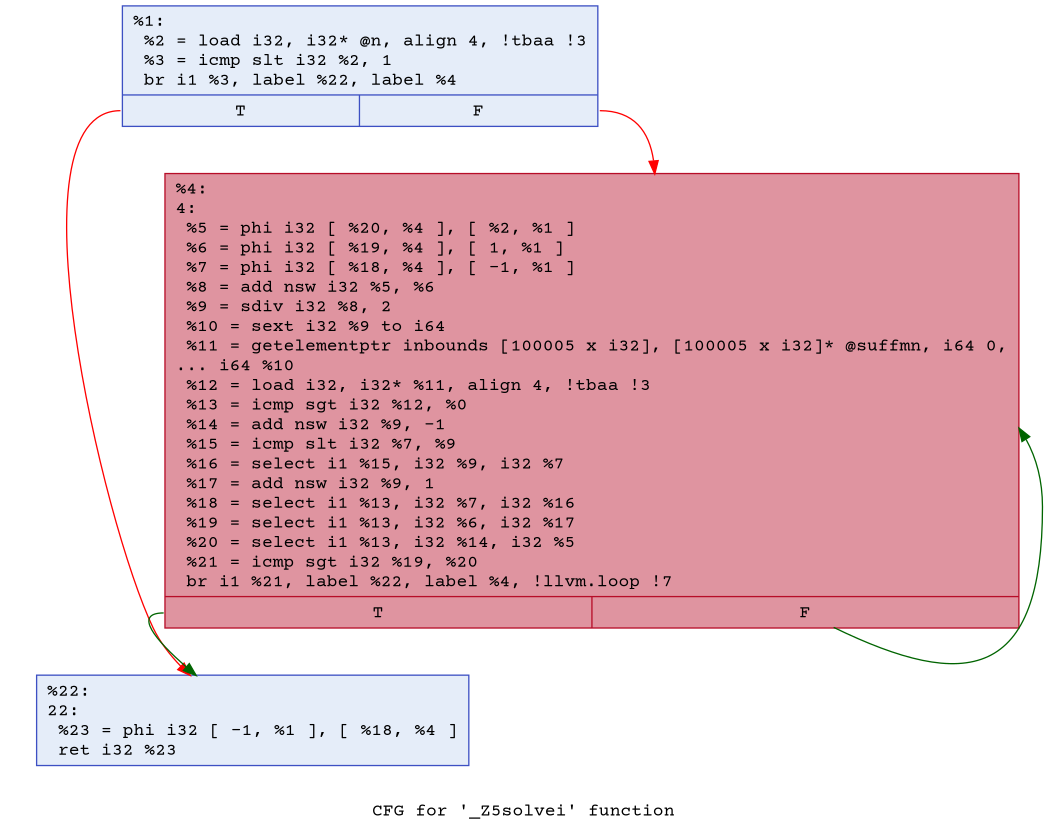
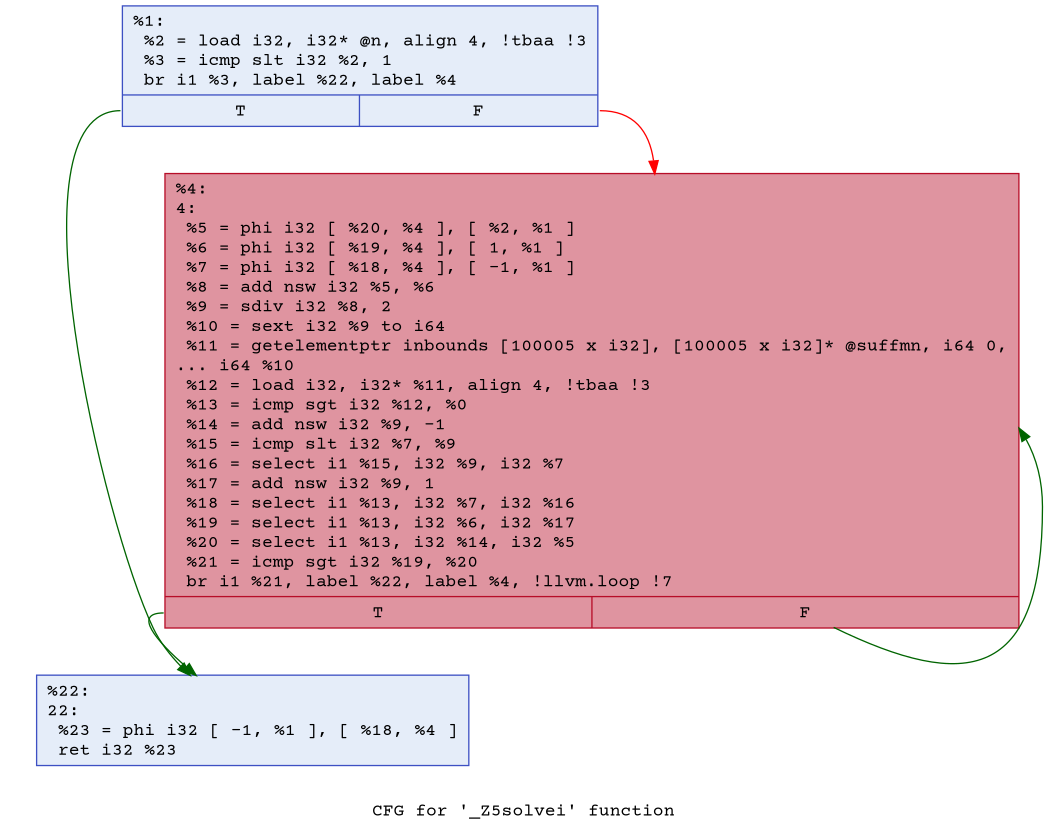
  digraph {
    label="CFG for '_Z5solvei' function"
    fontname="Courier Prime"
    node [color="#3d50c3ff" fillcolor="#c5d6f270" shape=record style=filled fontname="Courier Prime"]
    edge [tailport=s0 color=red fontname="Courier Prime"]
    n1 [label="{%1:\l  %2 = load i32, i32* @n, align 4, !tbaa !3\l  %3 = icmp slt i32 %2, 1\l  br i1 %3, label %22, label %4\l|{<s0>T|<s1>F}}"]
    n2 [label="{%22:\l22:                                               \l  %23 = phi i32 [ -1, %1 ], [ %18, %4 ]\l  ret i32 %23\l}"]
    n3 [color="#b70d28ff" fillcolor="#b70d2870" label="{%4:\l4:                                                \l  %5 = phi i32 [ %20, %4 ], [ %2, %1 ]\l  %6 = phi i32 [ %19, %4 ], [ 1, %1 ]\l  %7 = phi i32 [ %18, %4 ], [ -1, %1 ]\l  %8 = add nsw i32 %5, %6\l  %9 = sdiv i32 %8, 2\l  %10 = sext i32 %9 to i64\l  %11 = getelementptr inbounds [100005 x i32], [100005 x i32]* @suffmn, i64 0,\l... i64 %10\l  %12 = load i32, i32* %11, align 4, !tbaa !3\l  %13 = icmp sgt i32 %12, %0\l  %14 = add nsw i32 %9, -1\l  %15 = icmp slt i32 %7, %9\l  %16 = select i1 %15, i32 %9, i32 %7\l  %17 = add nsw i32 %9, 1\l  %18 = select i1 %13, i32 %7, i32 %16\l  %19 = select i1 %13, i32 %6, i32 %17\l  %20 = select i1 %13, i32 %14, i32 %5\l  %21 = icmp sgt i32 %19, %20\l  br i1 %21, label %22, label %4, !llvm.loop !7\l|{<s0>T|<s1>F}}"]
-   n1 -> n2
+   n1 -> n2 [color=darkgreen]
    n1 -> n3 [tailport=s1]
    n3 -> n2 [color=darkgreen]
    n3 -> n3 [tailport=s1 color=darkgreen]
  }
